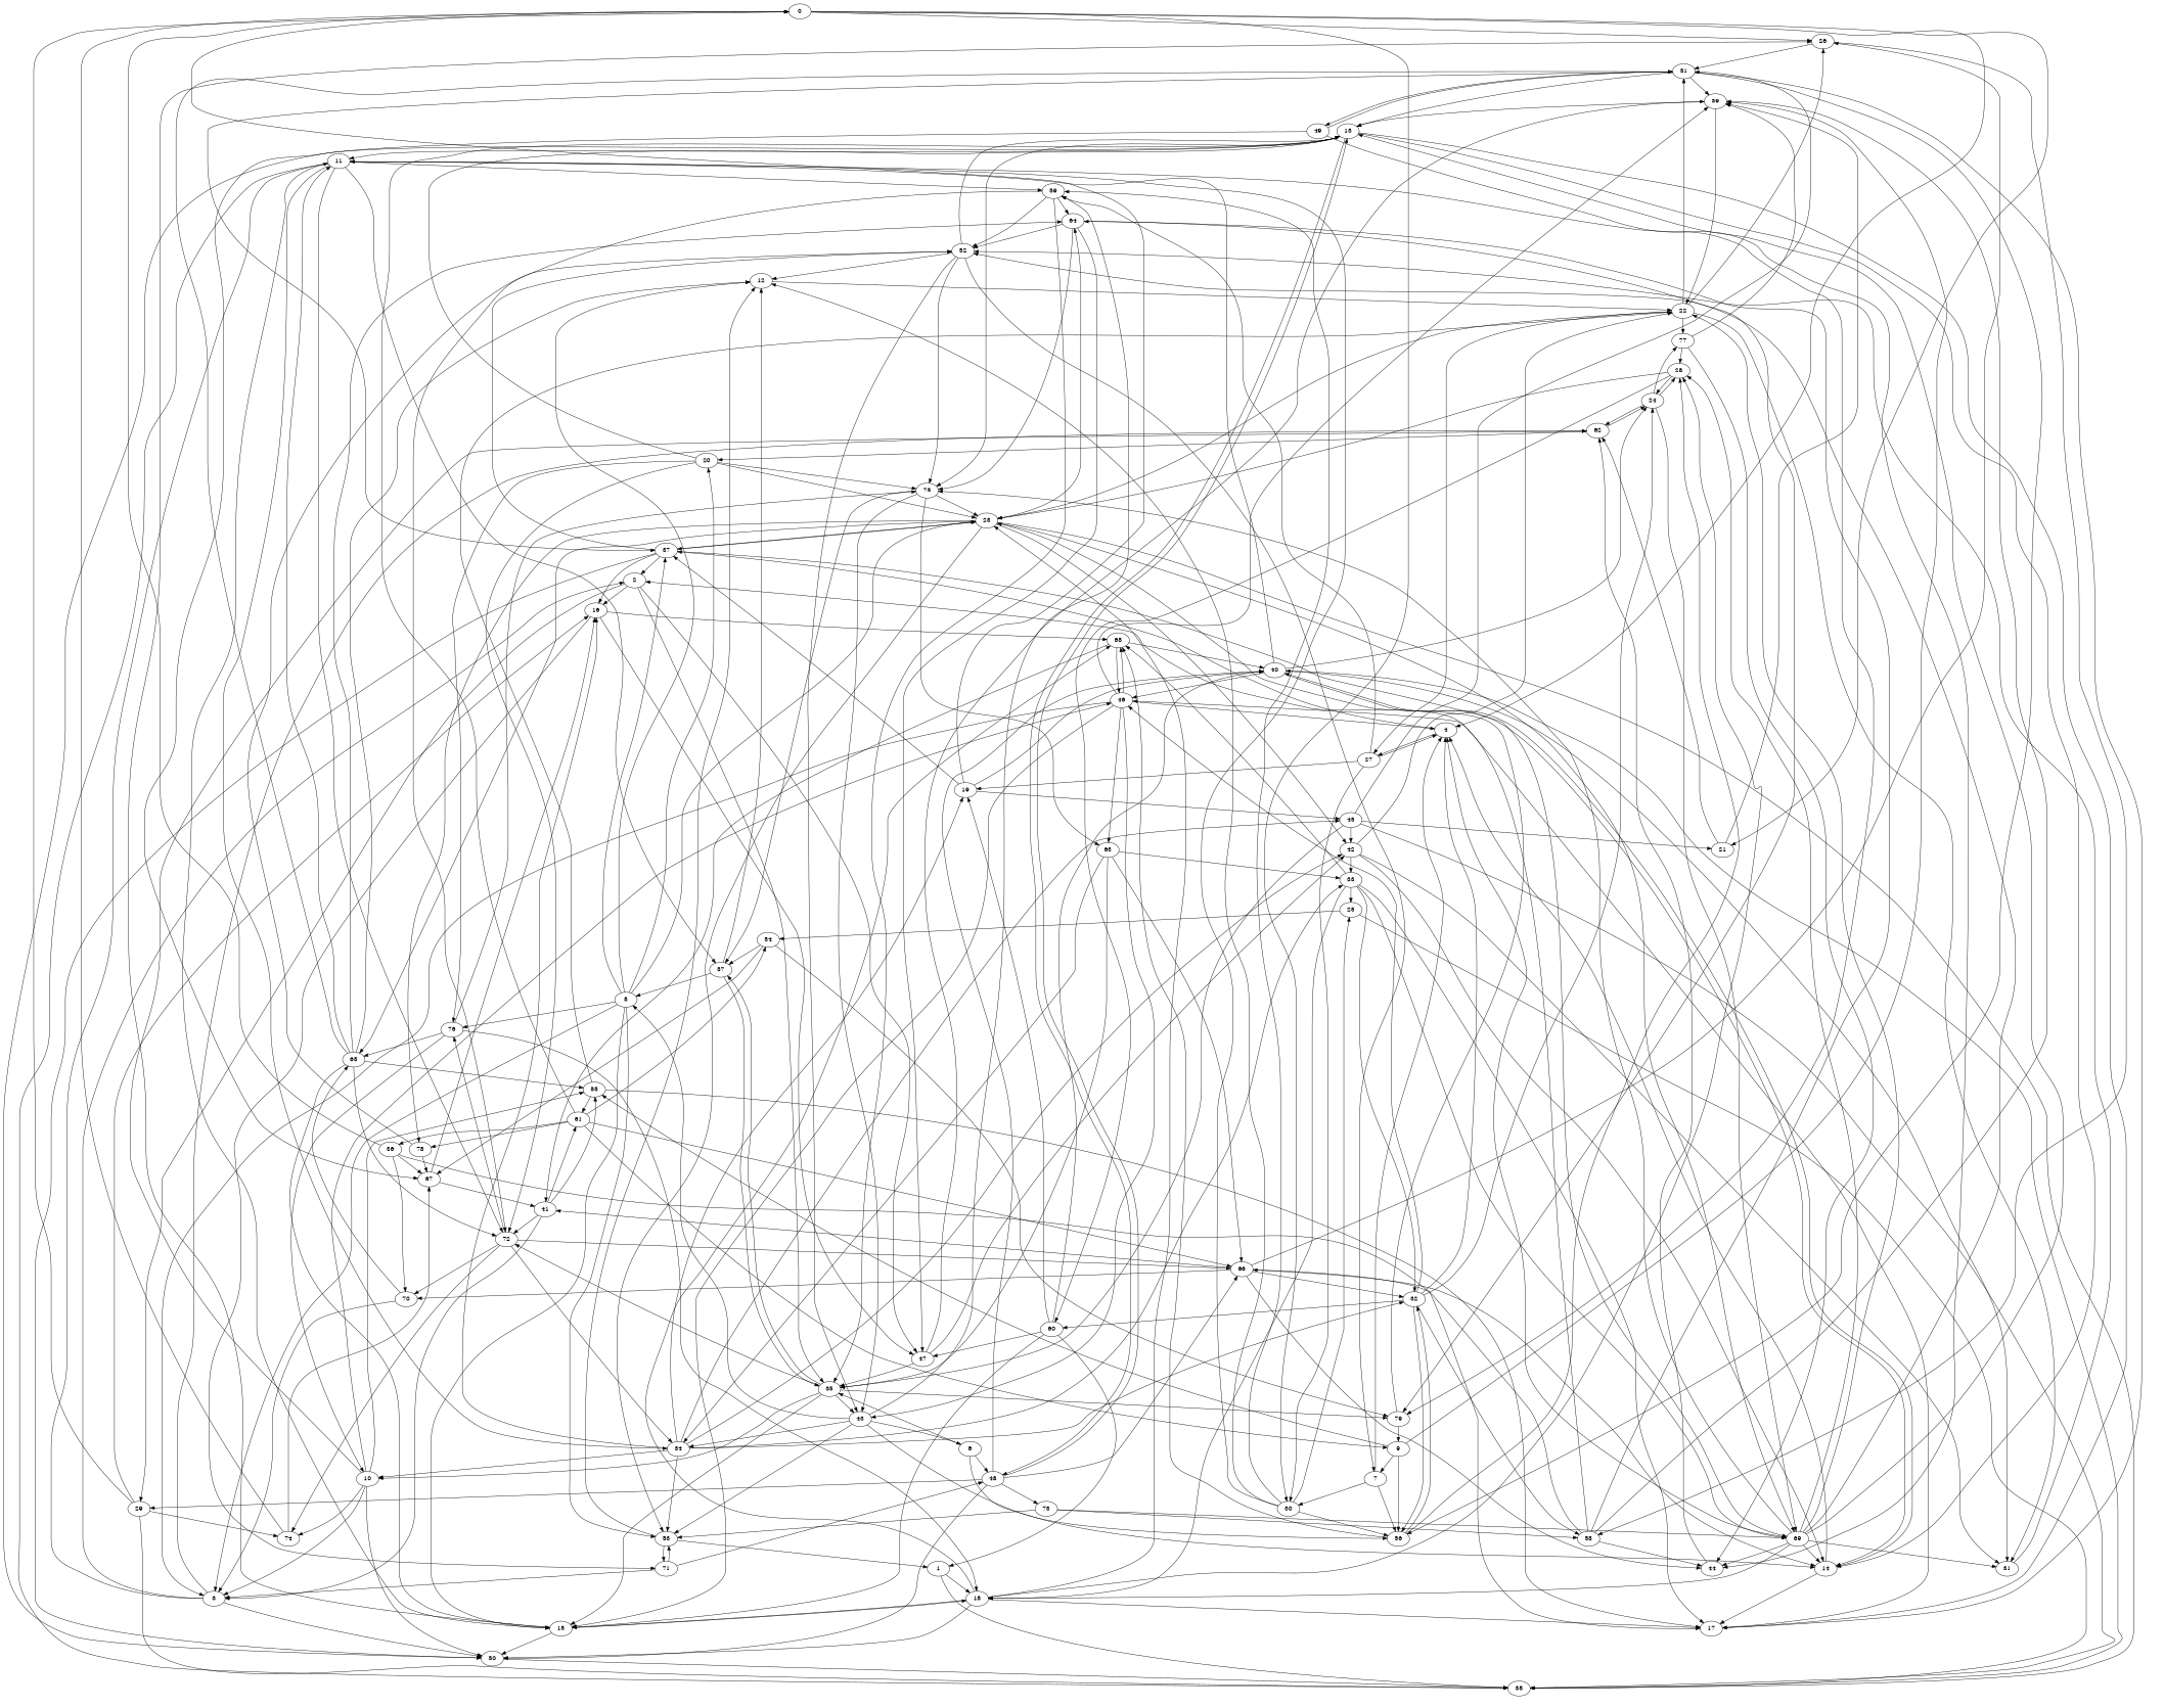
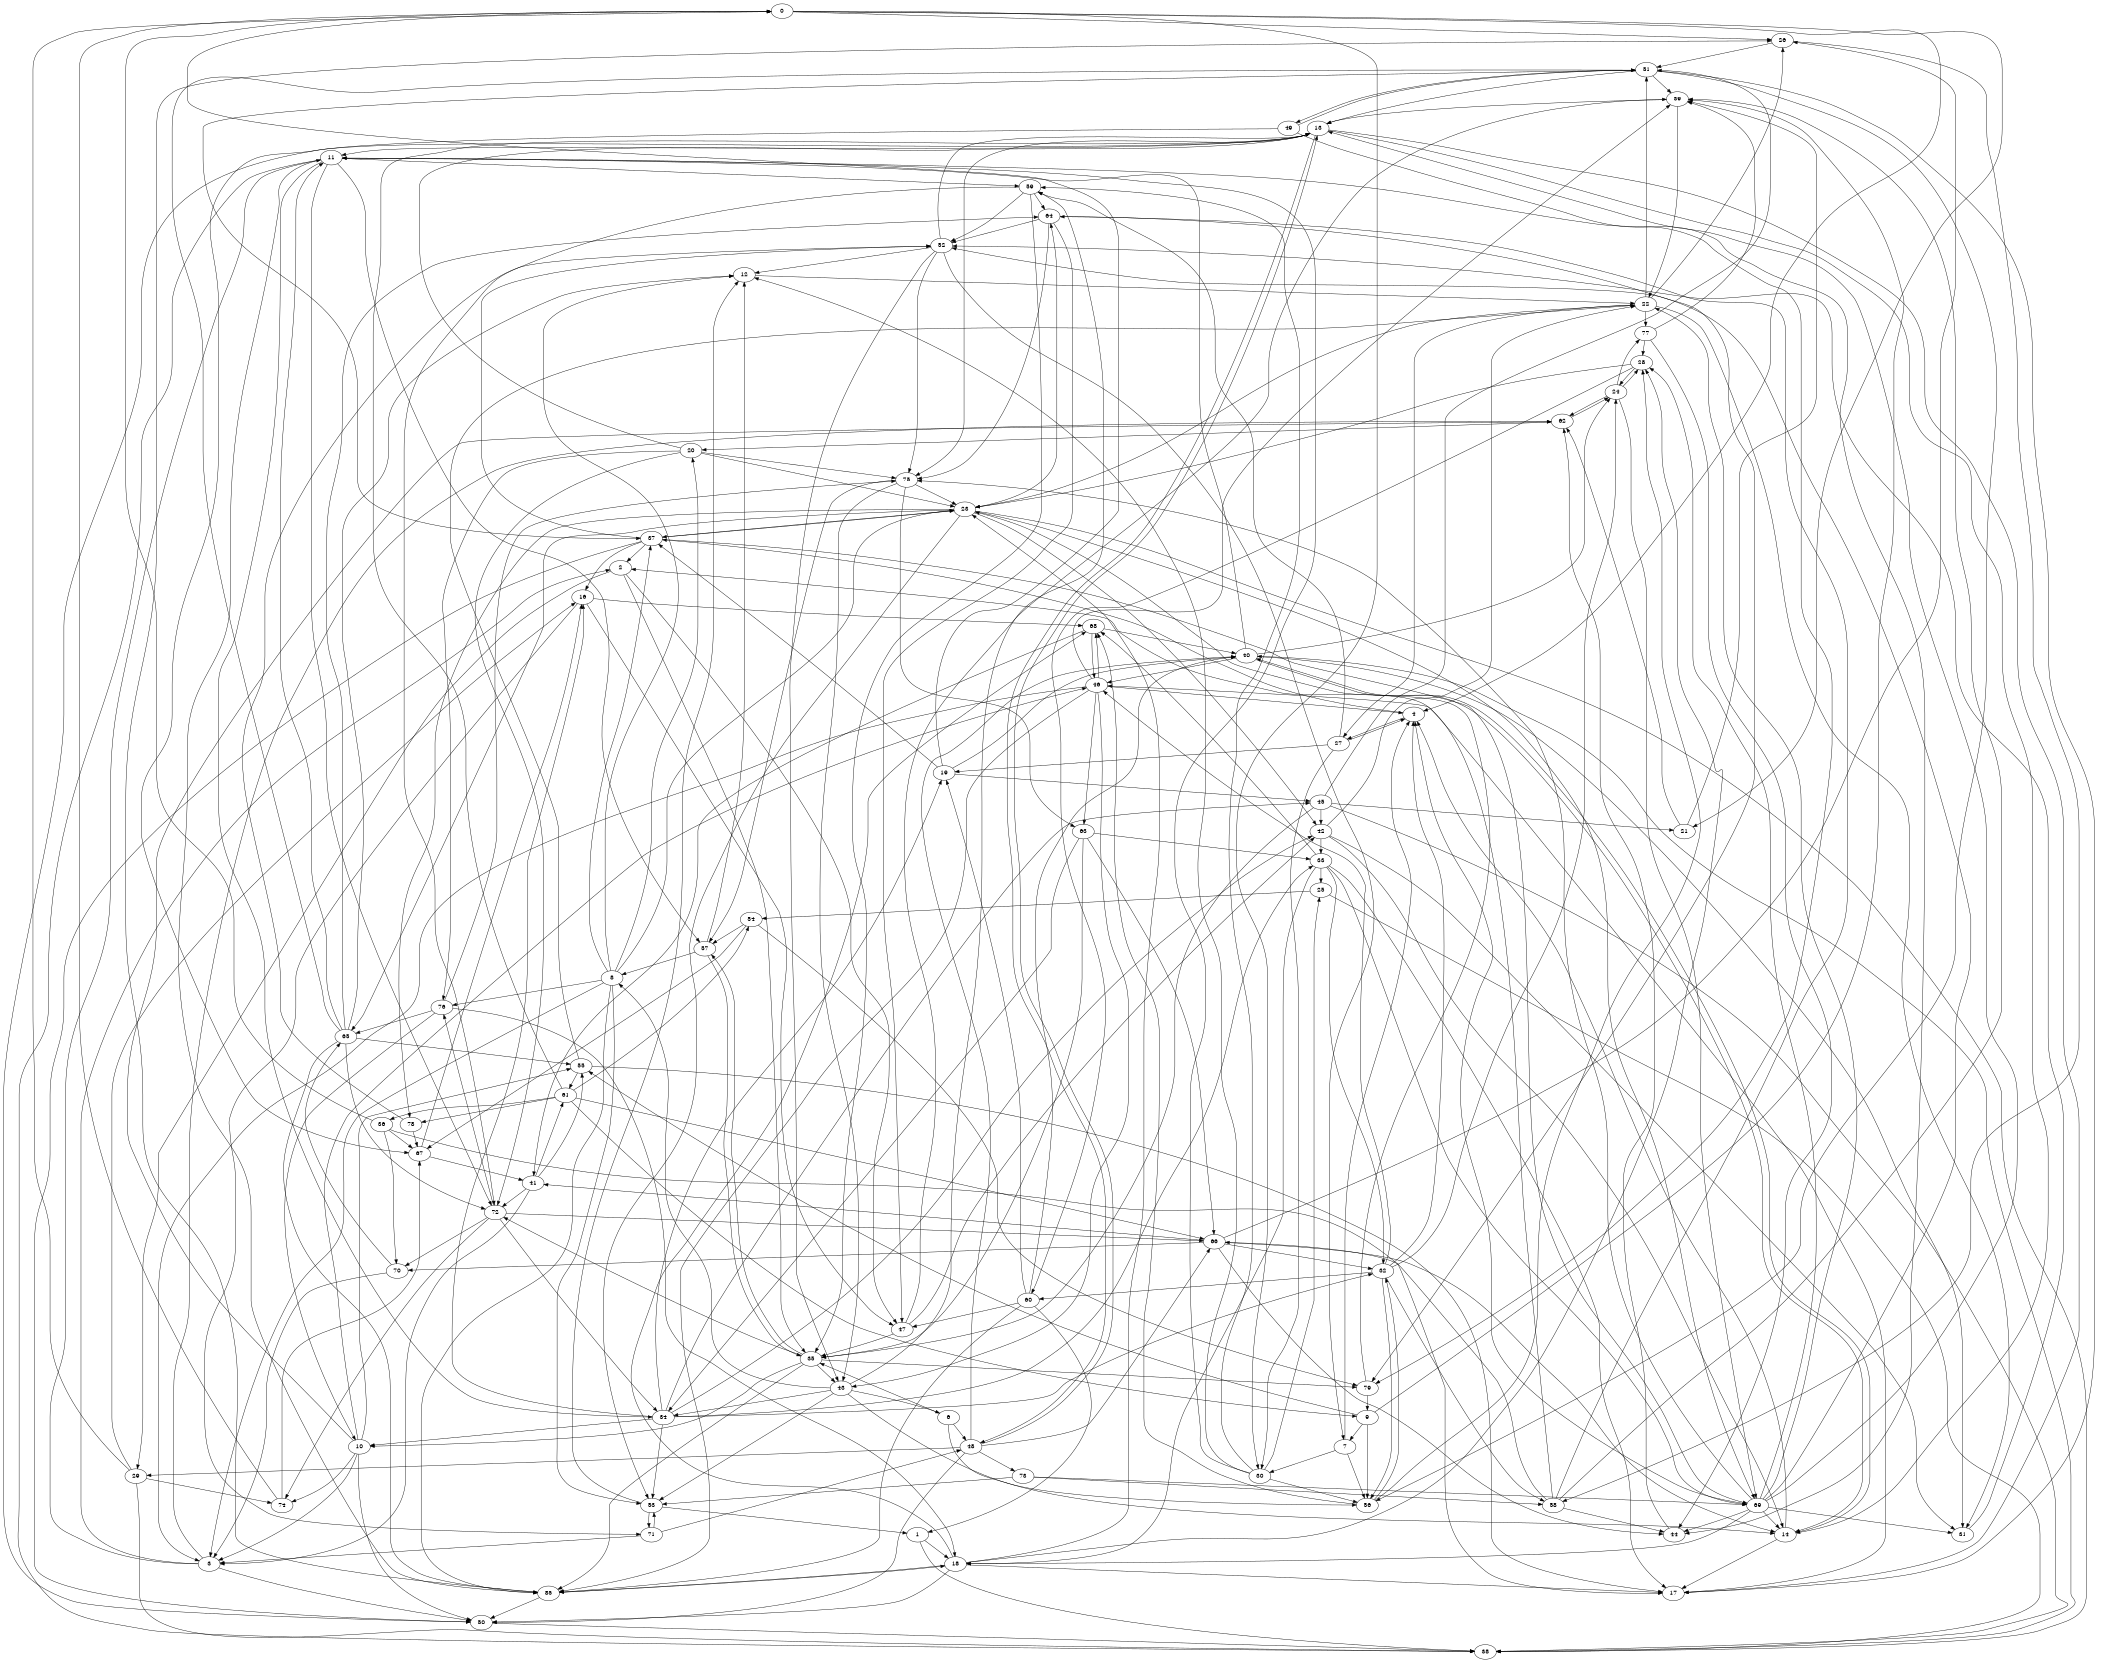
  digraph {
    0
    26
    21
    4
    30
    51
    58
    62
    39
    37
    27
    11
    56
    12
    59
    25
    17
    13
    49
    2
    66
    64
    44
    20
    24
    22
    50
    23
    16
    69
    52
    19
    38
-   15
+   15 [label=85]
    57
    79
    72
    34
    68
    28
    32
    35
    54
    1
    18
    40
    14
    46
    31
    42
    53
    65
    78
    41
    60
    47
    29
    71
    74
    10
    43
    33
    3
    48
    67
    55
    8
    9
    76
    70
    6
    45
    75
    77
    7
    73
    63
    61
    36
    0 -> 26
    0 -> 21
    0 -> 4
    0 -> 30
    26 -> 51
    26 -> 58
    21 -> 62
    21 -> 39
    4 -> 37
    4 -> 27
    30 -> 11
    30 -> 56
    30 -> 12
    30 -> 59
    30 -> 25
    51 -> 39
    51 -> 37
    51 -> 56
    51 -> 17
    51 -> 13
    51 -> 49
    58 -> 39
    58 -> 2
    58 -> 66
    58 -> 64
    58 -> 44
    62 -> 20
    62 -> 24
    39 -> 13
    39 -> 22
    37 -> 2
    37 -> 50
    37 -> 23
    37 -> 16
    37 -> 69
    37 -> 52
    27 -> 4
    27 -> 30
    27 -> 59
    27 -> 19
    11 -> 59
    11 -> 38
    11 -> 15
    11 -> 57
    11 -> 79
    11 -> 72
    11 -> 34
    56 -> 68
    56 -> 28
    56 -> 32
    12 -> 22
    59 -> 64
    59 -> 52
    59 -> 72
    59 -> 35
    25 -> 38
    25 -> 54
    17 -> 46
    13 -> 11
    13 -> 17
    13 -> 50
    13 -> 14
    13 -> 48
    13 -> 75
    49 -> 51
    49 -> 44
    49 -> 67
-   2 -> 16
    2 -> 35
    2 -> 47
    2 -> 29
    66 -> 26
    66 -> 44
    66 -> 32
    66 -> 14
    66 -> 41
    66 -> 70
    64 -> 52
    64 -> 79
    64 -> 47
    64 -> 75
    44 -> 62
    20 -> 13
    20 -> 23
    20 -> 72
    20 -> 76
    20 -> 75
    24 -> 62
    24 -> 69
    24 -> 28
    24 -> 77
    22 -> 26
    22 -> 51
    22 -> 27
    22 -> 23
    22 -> 31
    22 -> 77
    50 -> 38
    23 -> 37
    23 -> 64
    23 -> 69
    23 -> 38
    23 -> 42
    23 -> 53
    23 -> 65
    23 -> 78
    16 -> 68
    16 -> 47
    16 -> 71
    69 -> 4
    69 -> 13
    69 -> 44
    69 -> 22
    69 -> 52
    69 -> 28
    69 -> 18
    69 -> 14
    69 -> 31
    69 -> 75
    52 -> 12
    52 -> 13
    52 -> 43
    52 -> 75
    52 -> 7
    19 -> 0
    19 -> 37
    19 -> 40
    19 -> 45
    38 -> 40
    15 -> 26
    15 -> 50
    15 -> 18
    57 -> 12
    57 -> 35
    57 -> 8
    79 -> 23
    79 -> 9
    72 -> 66
    72 -> 34
    72 -> 74
    72 -> 76
    72 -> 70
    34 -> 16
    34 -> 19
    34 -> 32
    34 -> 42
    34 -> 53
    34 -> 10
    34 -> 33
    34 -> 45
    68 -> 40
    68 -> 46
    68 -> 41
    28 -> 24
    28 -> 23
    28 -> 60
    32 -> 4
    32 -> 58
    32 -> 56
    32 -> 24
    32 -> 46
    32 -> 60
    35 -> 15
    35 -> 57
    35 -> 79
    35 -> 72
    35 -> 10
    35 -> 43
    54 -> 57
    54 -> 79
    54 -> 67
    1 -> 38
    1 -> 18
    18 -> 17
    18 -> 50
    18 -> 23
    18 -> 15
    18 -> 68
    18 -> 28
    40 -> 11
    40 -> 24
    40 -> 14
    40 -> 46
    40 -> 31
    14 -> 4
    14 -> 17
    14 -> 40
    46 -> 4
    46 -> 39
    46 -> 15
    46 -> 68
    46 -> 43
    46 -> 3
    46 -> 63
    31 -> 52
    42 -> 22
    42 -> 14
    42 -> 31
    42 -> 33
    53 -> 12
    53 -> 1
    53 -> 71
    65 -> 51
    65 -> 11
    65 -> 12
    65 -> 64
    65 -> 15
    65 -> 72
    65 -> 55
    78 -> 52
    78 -> 67
    41 -> 72
    41 -> 3
    41 -> 55
    41 -> 61
    60 -> 19
    60 -> 15
    60 -> 1
    60 -> 40
    60 -> 47
    47 -> 39
    47 -> 35
    47 -> 42
    29 -> 0
    29 -> 16
    29 -> 38
    29 -> 74
    71 -> 53
    71 -> 3
    71 -> 48
    74 -> 0
    74 -> 67
    10 -> 62
    10 -> 50
    10 -> 46
    10 -> 74
    10 -> 3
    10 -> 55
    43 -> 56
    43 -> 59
    43 -> 34
    43 -> 53
    43 -> 8
    43 -> 6
    33 -> 25
    33 -> 17
    33 -> 69
    33 -> 68
    33 -> 32
    33 -> 18
    3 -> 62
    3 -> 11
    3 -> 2
    3 -> 50
    48 -> 13
    48 -> 66
    48 -> 50
    48 -> 40
    48 -> 29
    48 -> 73
    67 -> 16
    67 -> 41
    55 -> 17
    55 -> 22
    55 -> 61
    8 -> 37
    8 -> 12
    8 -> 20
    8 -> 23
    8 -> 15
    8 -> 53
    8 -> 3
    8 -> 76
    9 -> 39
    9 -> 56
    9 -> 55
    9 -> 7
    76 -> 18
    76 -> 65
    76 -> 10
    76 -> 75
    70 -> 65
    70 -> 3
    6 -> 35
    6 -> 14
    6 -> 48
    45 -> 21
    45 -> 51
    45 -> 38
    45 -> 35
    45 -> 42
    75 -> 23
    75 -> 57
    75 -> 43
    75 -> 63
    77 -> 39
    77 -> 44
    77 -> 28
    7 -> 4
    7 -> 30
    7 -> 56
    73 -> 58
    73 -> 69
    73 -> 53
    63 -> 66
    63 -> 34
    63 -> 35
    63 -> 33
    61 -> 13
    61 -> 66
    61 -> 54
    61 -> 78
    61 -> 9
    61 -> 36
    36 -> 0
    36 -> 17
    36 -> 67
    36 -> 70
  }
